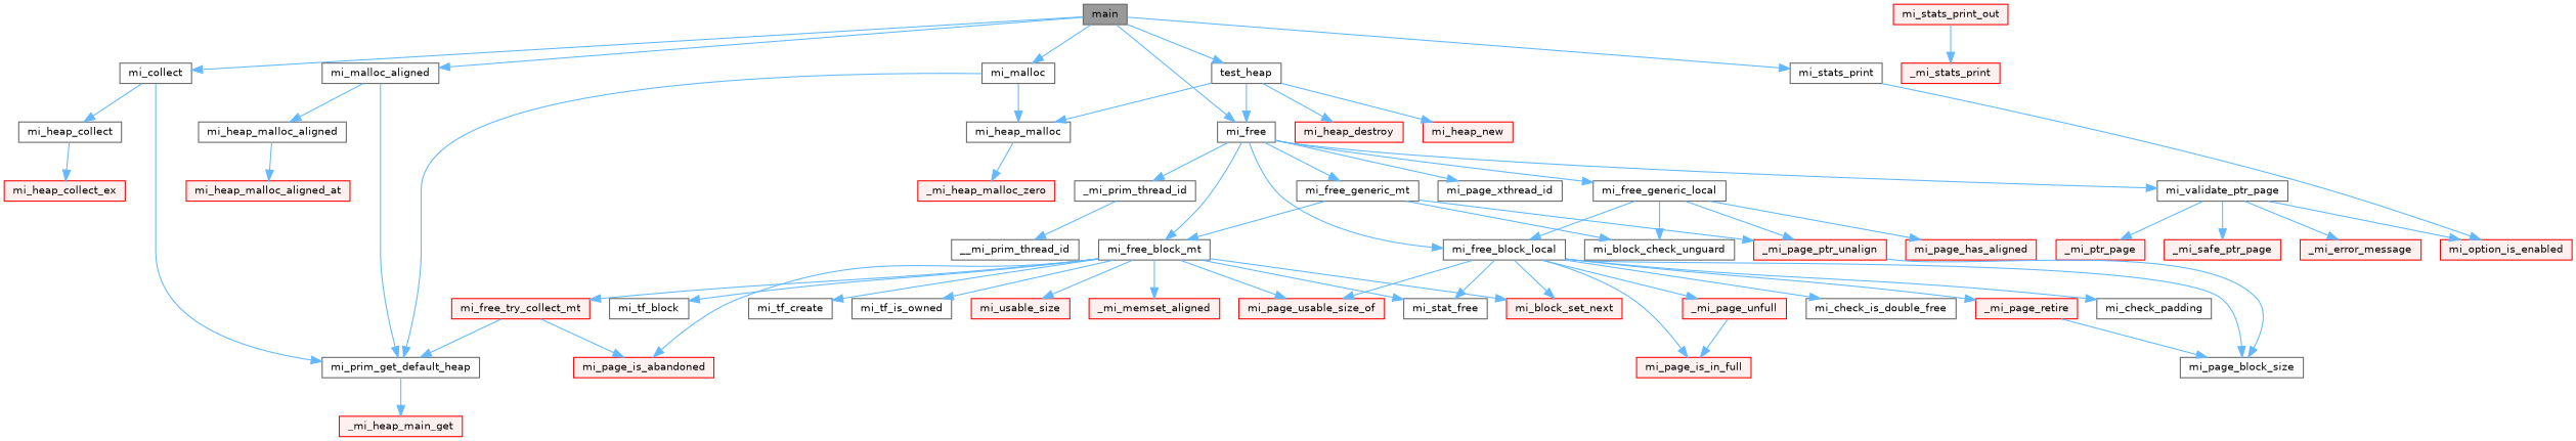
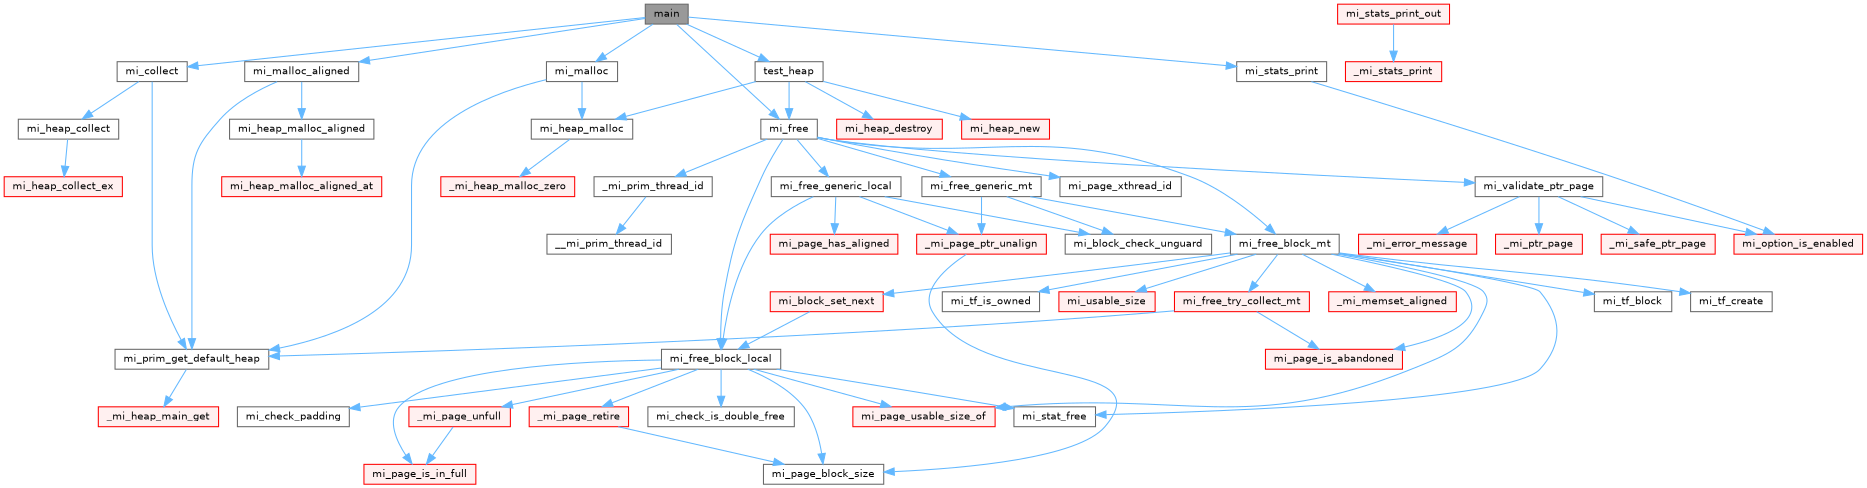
  digraph {
    rankdir=TB
    node [color=grey40 fillcolor=white fontname=Helvetica fontsize=10 shape=box style=filled]
    edge [color=steelblue1 fontname=Helvetica fontsize=10 labelfontname=Helvetica labelfontsize=10 style=solid]
    n1 [color=gray40 fillcolor=grey60 fontcolor=black height=0.2 label=main width=0.4]
    n2 [height=0.2 label=mi_collect width=0.4]
    n3 [height=0.2 label=mi_free width=0.4]
    n4 [height=0.2 label=mi_malloc width=0.4]
    n5 [height=0.2 label=mi_malloc_aligned width=0.4]
    n6 [height=0.2 label=mi_stats_print width=0.4]
    n7 [height=0.2 label=test_heap width=0.4]
    n8 [height=0.2 label=mi_heap_collect width=0.4]
    n9 [height=0.2 label=mi_prim_get_default_heap width=0.4]
    n10 [height=0.2 label=_mi_prim_thread_id width=0.4]
    n11 [height=0.2 label=mi_free_block_local width=0.4]
    n12 [height=0.2 label=mi_free_block_mt width=0.4]
    n13 [height=0.2 label=mi_free_generic_local width=0.4]
    n14 [height=0.2 label=mi_free_generic_mt width=0.4]
    n15 [height=0.2 label=mi_page_xthread_id width=0.4]
    n16 [height=0.2 label=mi_validate_ptr_page width=0.4]
    n17 [height=0.2 label=mi_heap_malloc width=0.4]
    n18 [height=0.2 label=mi_heap_malloc_aligned width=0.4]
    n19 [color=red fillcolor="#FFF0F0" height=0.2 label=mi_option_is_enabled width=0.4]
    n20 [color=red fillcolor="#FFF0F0" height=0.2 label=mi_heap_destroy width=0.4]
    n21 [color=red fillcolor="#FFF0F0" height=0.2 label=mi_heap_new width=0.4]
    n22 [color=red fillcolor="#FFF0F0" height=0.2 label=mi_heap_collect_ex width=0.4]
    n23 [color=red fillcolor="#FFF0F0" height=0.2 label=_mi_heap_main_get width=0.4]
    n24 [height=0.2 label=__mi_prim_thread_id width=0.4]
    n25 [color=red fillcolor="#FFF0F0" height=0.2 label=_mi_page_retire width=0.4]
    n26 [height=0.2 label=mi_page_block_size width=0.4]
    n27 [color=red fillcolor="#FFF0F0" height=0.2 label=_mi_page_unfull width=0.4]
    n28 [color=red fillcolor="#FFF0F0" height=0.2 label=mi_page_is_in_full width=0.4]
    n29 [color=red fillcolor="#FFF0F0" height=0.2 label=mi_block_set_next width=0.4]
    n30 [height=0.2 label=mi_check_is_double_free width=0.4]
    n31 [height=0.2 label=mi_check_padding width=0.4]
    n32 [color=red fillcolor="#FFF0F0" height=0.2 label=mi_page_usable_size_of width=0.4]
    n33 [height=0.2 label=mi_stat_free width=0.4]
    n34 [color=red fillcolor="#FFF0F0" height=0.2 label=_mi_memset_aligned width=0.4]
    n35 [color=red fillcolor="#FFF0F0" height=0.2 label=mi_free_try_collect_mt width=0.4]
    n36 [color=red fillcolor="#FFF0F0" height=0.2 label=mi_page_is_abandoned width=0.4]
    n37 [height=0.2 label=mi_tf_block width=0.4]
    n38 [height=0.2 label=mi_tf_create width=0.4]
    n39 [height=0.2 label=mi_tf_is_owned width=0.4]
    n40 [color=red fillcolor="#FFF0F0" height=0.2 label=mi_usable_size width=0.4]
    n41 [color=red fillcolor="#FFF0F0" height=0.2 label=_mi_page_ptr_unalign width=0.4]
    n42 [height=0.2 label=mi_block_check_unguard width=0.4]
    n43 [color=red fillcolor="#FFF0F0" height=0.2 label=mi_page_has_aligned width=0.4]
    n44 [color=red fillcolor="#FFF0F0" height=0.2 label=_mi_error_message width=0.4]
    n45 [color=red fillcolor="#FFF0F0" height=0.2 label=_mi_ptr_page width=0.4]
    n46 [color=red fillcolor="#FFF0F0" height=0.2 label=_mi_safe_ptr_page width=0.4]
    n47 [color=red fillcolor="#FFF0F0" height=0.2 label=_mi_heap_malloc_zero width=0.4]
    n48 [color=red fillcolor="#FFF0F0" height=0.2 label=mi_heap_malloc_aligned_at width=0.4]
    n49 [color=red fillcolor="#FFF0F0" height=0.2 label=mi_stats_print_out width=0.4]
    n50 [color=red fillcolor="#FFF0F0" height=0.2 label=_mi_stats_print width=0.4]
    n1 -> n2
    n1 -> n3
    n1 -> n4
    n1 -> n5
    n1 -> n6
    n1 -> n7
    n2 -> n8
    n2 -> n9
    n3 -> n10
    n3 -> n11
    n3 -> n12
    n3 -> n13
    n3 -> n14
    n3 -> n15
    n3 -> n16
    n4 -> n9
    n4 -> n17
    n5 -> n9
    n5 -> n18
    n6 -> n19
    n7 -> n3
    n7 -> n17
    n7 -> n20
    n7 -> n21
    n8 -> n22
    n9 -> n23
    n10 -> n24
    n11 -> n25
    n11 -> n26
    n11 -> n27
    n11 -> n28
-   n11 -> n29
+   n29 -> n11
    n11 -> n30
    n11 -> n31
    n11 -> n32
    n11 -> n33
    n12 -> n29
    n12 -> n32
    n12 -> n33
    n12 -> n34
    n12 -> n35
    n12 -> n36
    n12 -> n37
    n12 -> n38
    n12 -> n39
    n12 -> n40
    n13 -> n11
    n13 -> n41
    n13 -> n42
    n13 -> n43
    n14 -> n12
    n14 -> n41
    n14 -> n42
    n16 -> n19
    n16 -> n44
    n16 -> n45
    n16 -> n46
    n17 -> n47
    n18 -> n48
    n25 -> n26
    n27 -> n28
    n35 -> n9
    n35 -> n36
    n41 -> n26
    n49 -> n50
  }
